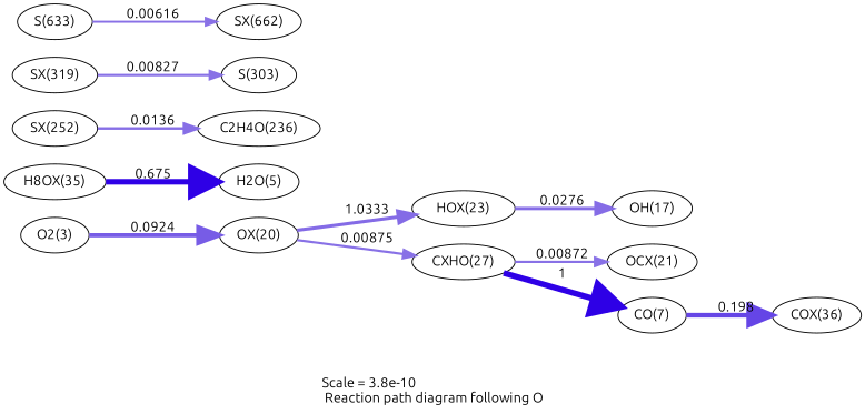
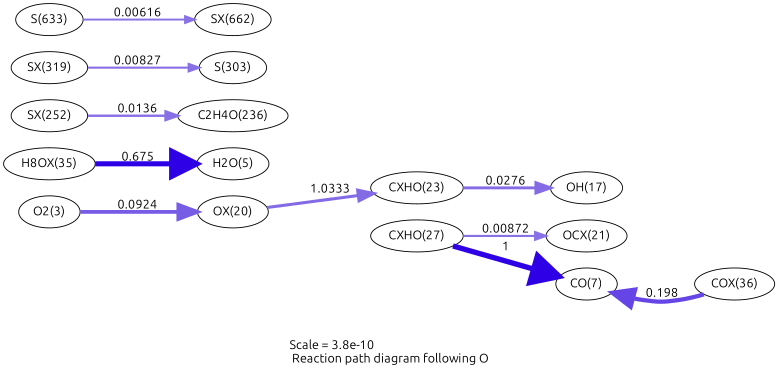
  digraph {
    fontname=Ubuntu
    label="Scale = 3.8e-10\l Reaction path diagram following O"
    rankdir=LR
    node [fontname=Ubuntu]
    edge [arrowsize=1.21 color="0.7, 0.509, 0.9" fontname=Ubuntu penwidth=2.42]
    n1 [label="O2(3)"]
    n2 [label="OX(20)"]
-   n3 [label="HOX(23)"]
+   n3 [label="CXHO(23)"]
    n4 [label="CXHO(27)"]
    n5 [label="OH(17)"]
    n6 [label="OCX(21)"]
    n7 [label="CO(7)"]
    n8 [label="H8OX(35)"]
    n9 [label="H2O(5)"]
    n10 [label="COX(36)"]
    n11 [label="SX(252)"]
    n12 [label="C2H4O(236)"]
    n13 [label="SX(319)"]
    n14 [label="S(303)"]
    n15 [label="SX(662)"]
    n16 [label="S(633)"]
    n1 -> n2 [arrowsize=2.13 color="0.7, 0.599, 0.9" label=" 0.0924" penwidth=4.26]
    n2 -> n3 [arrowsize=1.72 color="0.7, 0.533, 0.9" label=" 1.0333" penwidth=3.43]
-   n2 -> n4 [label=" 0.00875"]
    n3 -> n5 [arrowsize=1.65 color="0.7, 0.528, 0.9" label=" 0.0276" penwidth=3.29]
    n4 -> n6 [label=" 0.00872"]
    n4 -> n7 [arrowsize=3 color="0.7, 1.5, 0.9" label=" 1" penwidth=6]
    n8 -> n9 [arrowsize=2.85 color="0.7, 1.17, 0.9" label=" 0.675" penwidth=5.7]
-   n7 -> n10 [arrowsize=2.39 color="0.7, 0.698, 0.9" label=" 0.198" penwidth=4.78]
+   n10 -> n7 [arrowsize=2.39 color="0.7, 0.698, 0.9" label=" 0.198" penwidth=4.78]
    n11 -> n12 [arrowsize=1.38 color="0.7, 0.514, 0.9" label=" 0.0136" penwidth=2.76]
    n13 -> n14 [arrowsize=1.19 color="0.7, 0.508, 0.9" label=" 0.00827" penwidth=2.38]
    n16 -> n15 [arrowsize=1.08 color="0.7, 0.506, 0.9" label=" 0.00616" penwidth=2.16]
  }
